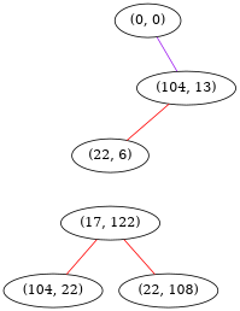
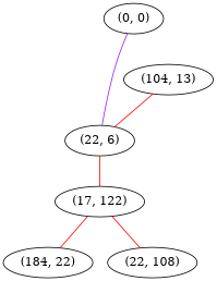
  graph {
    edge [color=red weight=1]
    "(0, 0)"
    "(22, 6)"
    "(17, 122)"
    "(104, 13)"
-   "(104, 22)"
+   "(104, 22)" [label="(184, 22)"]
    n6 [label="(22, 108)"]
-   "(0, 0)" -- "(104, 13)" [color=purple weight=4]
+   "(0, 0)" -- "(22, 6)" [color=purple weight=4]
+   "(22, 6)" -- "(17, 122)"
    "(17, 122)" -- "(104, 22)"
    "(17, 122)" -- n6
    "(104, 13)" -- "(22, 6)"
  }
